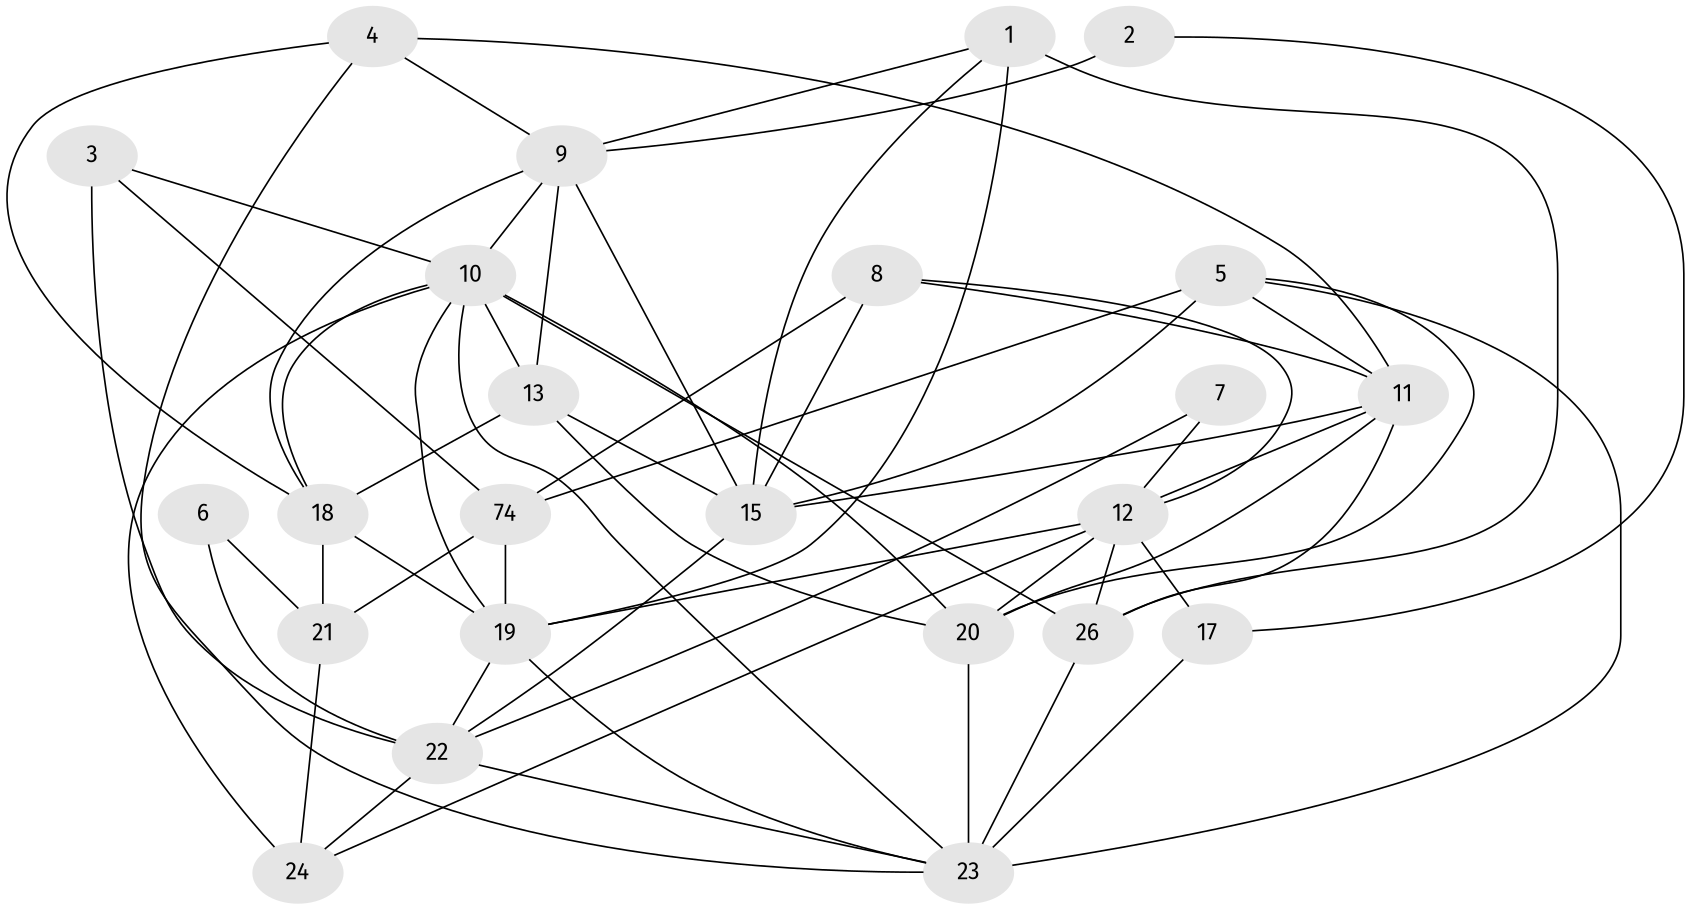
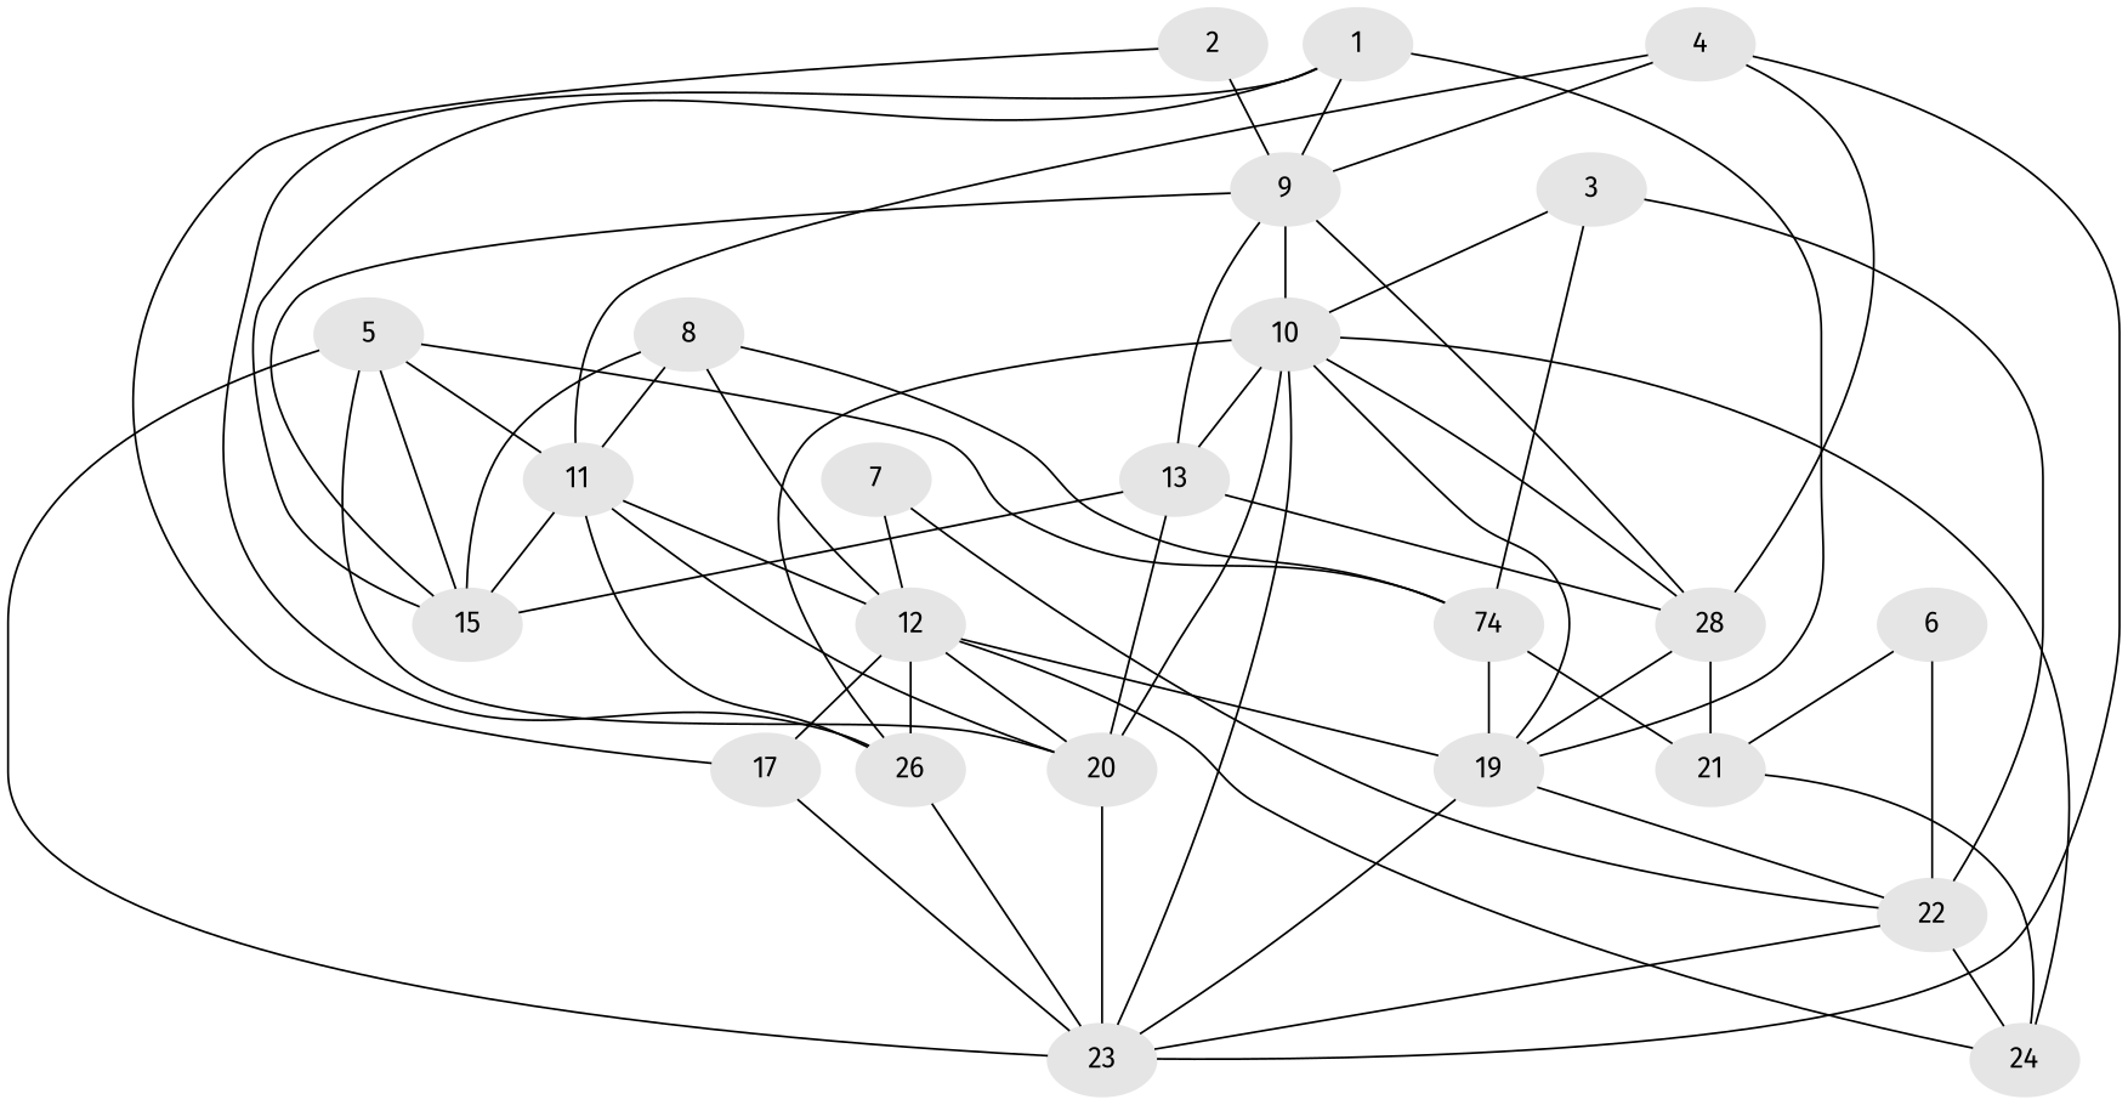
  graph {
    fontname="Fira Sans"
    node [color=gray90 fontname="Fira Sans" style=filled]
    edge [fontname="Fira Sans" weight=1.0]
    1
    9
    15
    n4 [label=26]
    19
    10
-   18
+   18 [label=28]
    13
    22
    23
    2
    17
    3
    n14 [label=74]
    20
    24
    21
    4
    11
    12
    5
    6
    7
    8
    1 -- 9
    1 -- 15
    1 -- n4
    1 -- 19 [weight=2.0]
    9 -- 15
    9 -- 10 [weight=2.0]
    9 -- 18
    9 -- 13
-   15 -- 22
    n4 -- 23 [weight=2.0]
    19 -- 22
    19 -- 23 [weight=2.0]
    10 -- n4
    10 -- 19
    10 -- 18
    10 -- 13 [weight=3.0]
    10 -- 23
    10 -- 20 [weight=3.0]
    10 -- 24
    18 -- 19
    18 -- 21 [weight=2.0]
    13 -- 15
    13 -- 18 [weight=2.0]
    13 -- 20
    22 -- 23
    22 -- 24
    2 -- 9 [weight=2.0]
    2 -- 17
    17 -- 23
    3 -- 10
    3 -- 22
    3 -- n14
    n14 -- 19 [weight=3.0]
    n14 -- 21
    20 -- 23
    21 -- 24
    4 -- 9
    4 -- 18
    4 -- 23
    4 -- 11
    11 -- 15
    11 -- n4
    11 -- 20
    11 -- 12
    12 -- n4
    12 -- 19
    12 -- 17
    12 -- 20 [weight=2.0]
    12 -- 24
    5 -- 15
    5 -- 23 [weight=2.0]
    5 -- n14
    5 -- 20
    5 -- 11
    6 -- 22 [weight=2.0]
    6 -- 21
    7 -- 22
    7 -- 12
    8 -- 15 [weight=2.0]
    8 -- n14
    8 -- 11
    8 -- 12
  }
